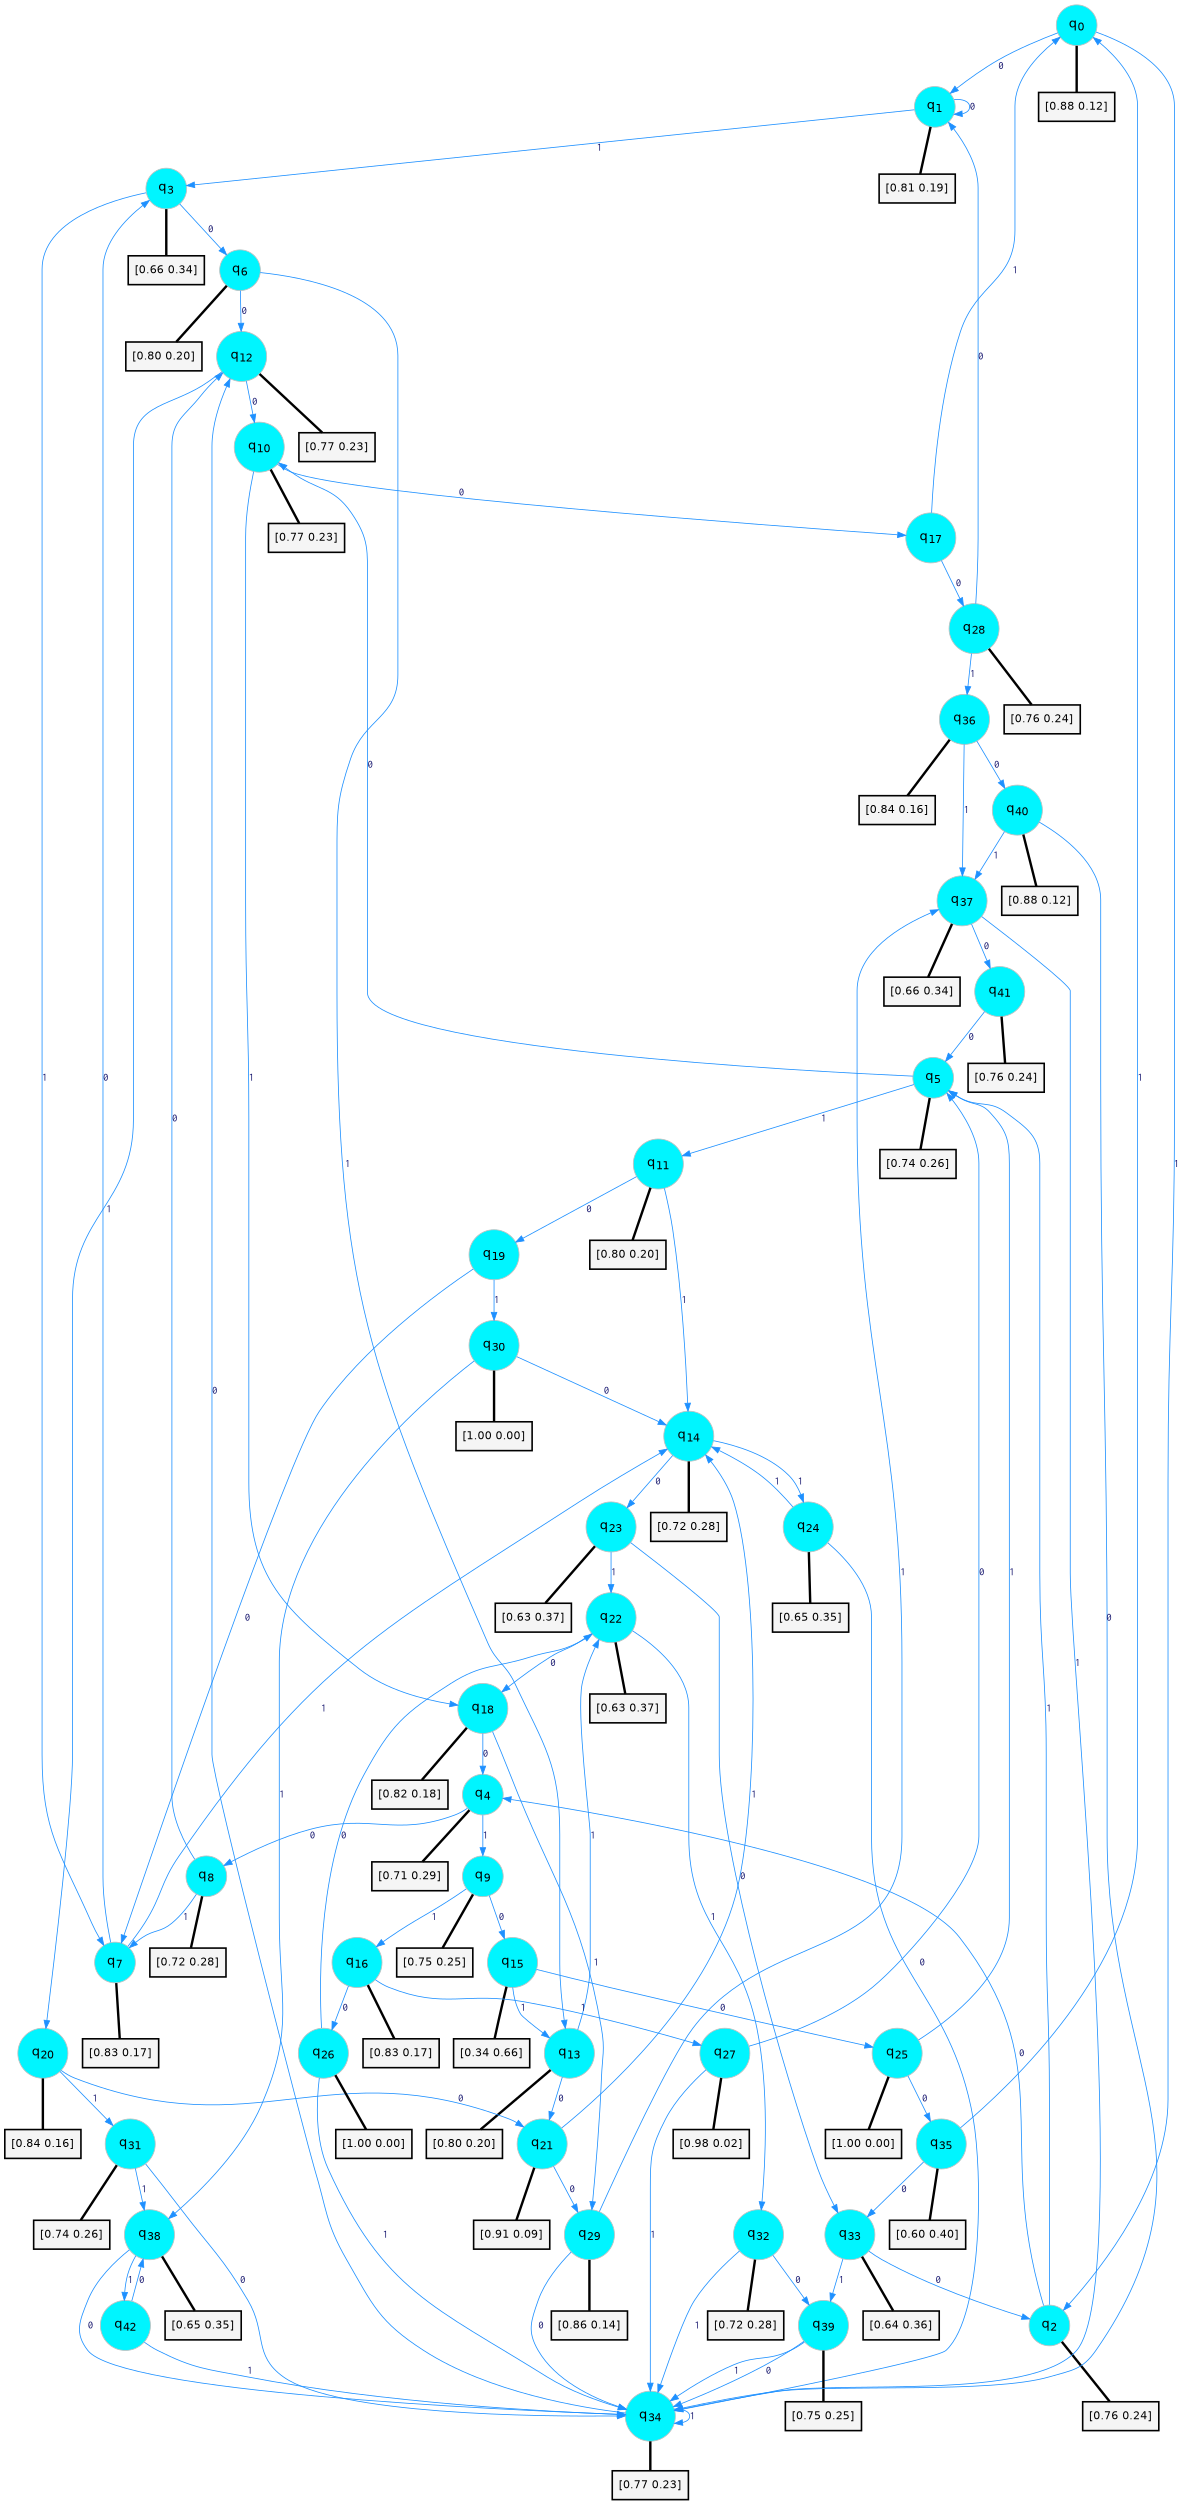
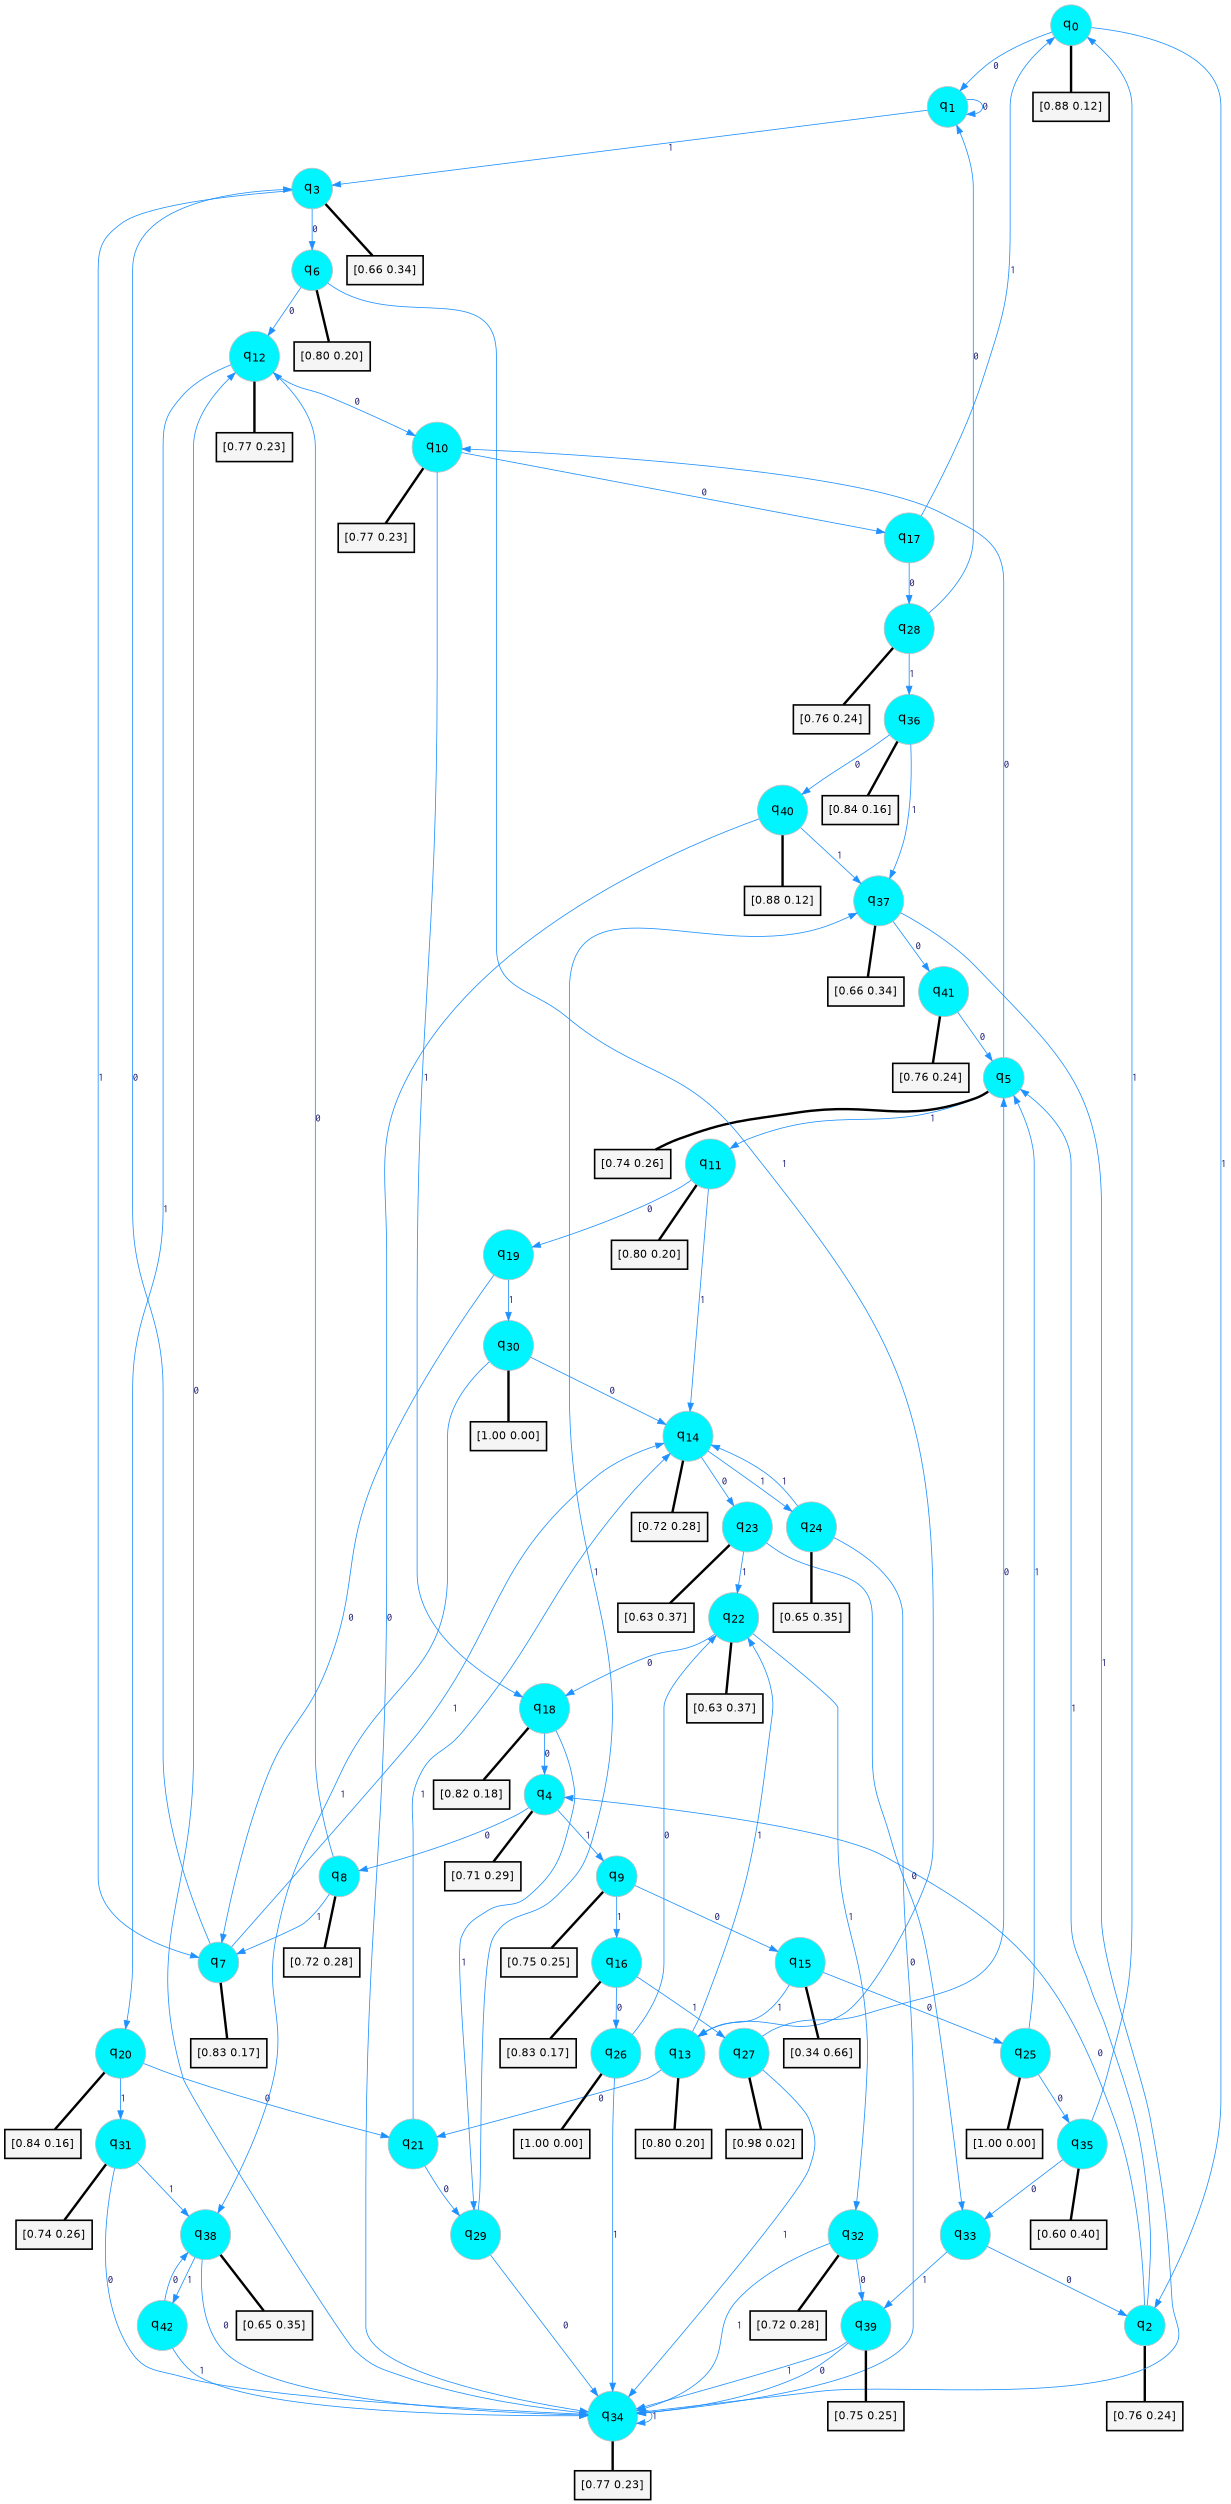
  digraph {
    rankdir=TD
    node [color=gray fillcolor=turquoise1 fontcolor=black fontname=Helvetica fontsize=16 fontweight=bold shape=circle style=filled]
    edge [arrowsize=1 color=dodgerblue1 fontcolor=midnightblue fontname=courier fontweight=bold penwidth=1 style=solid weight=20]
    n1 [label=<q<SUB>0</SUB>>]
    n2 [label=<q<SUB>1</SUB>>]
    n3 [label=<q<SUB>2</SUB>>]
    n4 [color=black fillcolor=whitesmoke fontsize=14 label="[0.88 0.12]" penwidth=2 shape=box]
    n5 [label=<q<SUB>3</SUB>>]
-   n6 [color=black fillcolor=whitesmoke fontsize=14 label="[0.81 0.19]" penwidth=2 shape=box]
    n7 [label=<q<SUB>4</SUB>>]
    n8 [label=<q<SUB>5</SUB>>]
    n9 [color=black fillcolor=whitesmoke fontsize=14 label="[0.76 0.24]" penwidth=2 shape=box]
    n10 [label=<q<SUB>6</SUB>>]
    n11 [label=<q<SUB>7</SUB>>]
    n12 [color=black fillcolor=whitesmoke fontsize=14 label="[0.66 0.34]" penwidth=2 shape=box]
    n13 [label=<q<SUB>8</SUB>>]
    n14 [label=<q<SUB>9</SUB>>]
    n15 [color=black fillcolor=whitesmoke fontsize=14 label="[0.71 0.29]" penwidth=2 shape=box]
    n16 [label=<q<SUB>10</SUB>>]
    n17 [label=<q<SUB>11</SUB>>]
    n18 [color=black fillcolor=whitesmoke fontsize=14 label="[0.74 0.26]" penwidth=2 shape=box]
    n19 [label=<q<SUB>12</SUB>>]
    n20 [label=<q<SUB>13</SUB>>]
    n21 [color=black fillcolor=whitesmoke fontsize=14 label="[0.80 0.20]" penwidth=2 shape=box]
    n22 [label=<q<SUB>14</SUB>>]
    n23 [color=black fillcolor=whitesmoke fontsize=14 label="[0.83 0.17]" penwidth=2 shape=box]
    n24 [color=black fillcolor=whitesmoke fontsize=14 label="[0.72 0.28]" penwidth=2 shape=box]
    n25 [label=<q<SUB>15</SUB>>]
    n26 [label=<q<SUB>16</SUB>>]
    n27 [color=black fillcolor=whitesmoke fontsize=14 label="[0.75 0.25]" penwidth=2 shape=box]
    n28 [label=<q<SUB>17</SUB>>]
    n29 [label=<q<SUB>18</SUB>>]
    n30 [color=black fillcolor=whitesmoke fontsize=14 label="[0.77 0.23]" penwidth=2 shape=box]
    n31 [label=<q<SUB>19</SUB>>]
    n32 [color=black fillcolor=whitesmoke fontsize=14 label="[0.80 0.20]" penwidth=2 shape=box]
    n33 [label=<q<SUB>20</SUB>>]
    n34 [color=black fillcolor=whitesmoke fontsize=14 label="[0.77 0.23]" penwidth=2 shape=box]
    n35 [label=<q<SUB>21</SUB>>]
    n36 [label=<q<SUB>22</SUB>>]
    n37 [color=black fillcolor=whitesmoke fontsize=14 label="[0.80 0.20]" penwidth=2 shape=box]
    n38 [label=<q<SUB>23</SUB>>]
    n39 [label=<q<SUB>24</SUB>>]
    n40 [color=black fillcolor=whitesmoke fontsize=14 label="[0.72 0.28]" penwidth=2 shape=box]
    n41 [label=<q<SUB>25</SUB>>]
    n42 [color=black fillcolor=whitesmoke fontsize=14 label="[0.34 0.66]" penwidth=2 shape=box]
    n43 [label=<q<SUB>26</SUB>>]
    n44 [label=<q<SUB>27</SUB>>]
    n45 [color=black fillcolor=whitesmoke fontsize=14 label="[0.83 0.17]" penwidth=2 shape=box]
    n46 [label=<q<SUB>28</SUB>>]
    n47 [label=<q<SUB>29</SUB>>]
    n48 [color=black fillcolor=whitesmoke fontsize=14 label="[0.82 0.18]" penwidth=2 shape=box]
    n49 [label=<q<SUB>30</SUB>>]
    n50 [label=<q<SUB>31</SUB>>]
    n51 [color=black fillcolor=whitesmoke fontsize=14 label="[0.84 0.16]" penwidth=2 shape=box]
-   n52 [color=black fillcolor=whitesmoke fontsize=14 label="[0.91 0.09]" penwidth=2 shape=box]
    n53 [label=<q<SUB>32</SUB>>]
    n54 [color=black fillcolor=whitesmoke fontsize=14 label="[0.63 0.37]" penwidth=2 shape=box]
    n55 [label=<q<SUB>33</SUB>>]
    n56 [color=black fillcolor=whitesmoke fontsize=14 label="[0.63 0.37]" penwidth=2 shape=box]
    n57 [label=<q<SUB>34</SUB>>]
    n58 [color=black fillcolor=whitesmoke fontsize=14 label="[0.65 0.35]" penwidth=2 shape=box]
    n59 [label=<q<SUB>35</SUB>>]
    n60 [color=black fillcolor=whitesmoke fontsize=14 label="[1.00 0.00]" penwidth=2 shape=box]
    n61 [color=black fillcolor=whitesmoke fontsize=14 label="[1.00 0.00]" penwidth=2 shape=box]
    n62 [color=black fillcolor=whitesmoke fontsize=14 label="[0.98 0.02]" penwidth=2 shape=box]
    n63 [label=<q<SUB>36</SUB>>]
    n64 [color=black fillcolor=whitesmoke fontsize=14 label="[0.76 0.24]" penwidth=2 shape=box]
    n65 [label=<q<SUB>37</SUB>>]
-   n66 [color=black fillcolor=whitesmoke fontsize=14 label="[0.86 0.14]" penwidth=2 shape=box]
    n67 [label=<q<SUB>38</SUB>>]
    n68 [color=black fillcolor=whitesmoke fontsize=14 label="[1.00 0.00]" penwidth=2 shape=box]
    n69 [color=black fillcolor=whitesmoke fontsize=14 label="[0.74 0.26]" penwidth=2 shape=box]
    n70 [label=<q<SUB>39</SUB>>]
    n71 [color=black fillcolor=whitesmoke fontsize=14 label="[0.72 0.28]" penwidth=2 shape=box]
-   n72 [color=black fillcolor=whitesmoke fontsize=14 label="[0.64 0.36]" penwidth=2 shape=box]
    n73 [color=black fillcolor=whitesmoke fontsize=14 label="[0.77 0.23]" penwidth=2 shape=box]
    n74 [color=black fillcolor=whitesmoke fontsize=14 label="[0.60 0.40]" penwidth=2 shape=box]
    n75 [label=<q<SUB>40</SUB>>]
    n76 [color=black fillcolor=whitesmoke fontsize=14 label="[0.84 0.16]" penwidth=2 shape=box]
    n77 [label=<q<SUB>41</SUB>>]
    n78 [color=black fillcolor=whitesmoke fontsize=14 label="[0.66 0.34]" penwidth=2 shape=box]
    n79 [label=<q<SUB>42</SUB>>]
    n80 [color=black fillcolor=whitesmoke fontsize=14 label="[0.65 0.35]" penwidth=2 shape=box]
    n81 [color=black fillcolor=whitesmoke fontsize=14 label="[0.75 0.25]" penwidth=2 shape=box]
    n82 [color=black fillcolor=whitesmoke fontsize=14 label="[0.88 0.12]" penwidth=2 shape=box]
    n83 [color=black fillcolor=whitesmoke fontsize=14 label="[0.76 0.24]" penwidth=2 shape=box]
    n1 -> n2 [label=0]
    n1 -> n3 [label=1]
    n1 -> n4 [arrowhead=none color=black penwidth=3]
    n2 -> n2 [label=0]
    n2 -> n5 [label=1]
-   n2 -> n6 [arrowhead=none color=black penwidth=3]
    n3 -> n7 [label=0]
    n3 -> n8 [label=1]
    n3 -> n9 [arrowhead=none color=black penwidth=3]
    n5 -> n10 [label=0]
    n5 -> n11 [label=1]
    n5 -> n12 [arrowhead=none color=black penwidth=3]
    n7 -> n13 [label=0]
    n7 -> n14 [label=1]
    n7 -> n15 [arrowhead=none color=black penwidth=3]
    n8 -> n16 [label=0]
    n8 -> n17 [label=1]
    n8 -> n18 [arrowhead=none color=black penwidth=3]
    n10 -> n19 [label=0]
    n10 -> n20 [label=1]
    n10 -> n21 [arrowhead=none color=black penwidth=3]
    n11 -> n5 [label=0]
    n11 -> n22 [label=1]
    n11 -> n23 [arrowhead=none color=black penwidth=3]
    n13 -> n11 [label=1]
    n13 -> n19 [label=0]
    n13 -> n24 [arrowhead=none color=black penwidth=3]
    n14 -> n25 [label=0]
    n14 -> n26 [label=1]
    n14 -> n27 [arrowhead=none color=black penwidth=3]
    n16 -> n28 [label=0]
    n16 -> n29 [label=1]
    n16 -> n30 [arrowhead=none color=black penwidth=3]
    n17 -> n22 [label=1]
    n17 -> n31 [label=0]
    n17 -> n32 [arrowhead=none color=black penwidth=3]
    n19 -> n16 [label=0]
    n19 -> n33 [label=1]
    n19 -> n34 [arrowhead=none color=black penwidth=3]
    n20 -> n35 [label=0]
    n20 -> n36 [label=1]
    n20 -> n37 [arrowhead=none color=black penwidth=3]
    n22 -> n38 [label=0]
    n22 -> n39 [label=1]
    n22 -> n40 [arrowhead=none color=black penwidth=3]
    n25 -> n20 [label=1]
    n25 -> n41 [label=0]
    n25 -> n42 [arrowhead=none color=black penwidth=3]
    n26 -> n43 [label=0]
    n26 -> n44 [label=1]
    n26 -> n45 [arrowhead=none color=black penwidth=3]
    n28 -> n1 [label=1]
    n28 -> n46 [label=0]
    n29 -> n7 [label=0]
    n29 -> n47 [label=1]
    n29 -> n48 [arrowhead=none color=black penwidth=3]
    n31 -> n11 [label=0]
    n31 -> n49 [label=1]
    n33 -> n35 [label=0]
    n33 -> n50 [label=1]
    n33 -> n51 [arrowhead=none color=black penwidth=3]
    n35 -> n22 [label=1]
    n35 -> n47 [label=0]
-   n35 -> n52 [arrowhead=none color=black penwidth=3]
    n36 -> n29 [label=0]
    n36 -> n53 [label=1]
    n36 -> n54 [arrowhead=none color=black penwidth=3]
    n38 -> n36 [label=1]
    n38 -> n55 [label=0]
    n38 -> n56 [arrowhead=none color=black penwidth=3]
    n39 -> n22 [label=1]
    n39 -> n57 [label=0]
    n39 -> n58 [arrowhead=none color=black penwidth=3]
    n41 -> n8 [label=1]
    n41 -> n59 [label=0]
    n41 -> n60 [arrowhead=none color=black penwidth=3]
    n43 -> n36 [label=0]
    n43 -> n57 [label=1]
    n43 -> n61 [arrowhead=none color=black penwidth=3]
    n44 -> n8 [label=0]
    n44 -> n57 [label=1]
    n44 -> n62 [arrowhead=none color=black penwidth=3]
    n46 -> n2 [label=0]
    n46 -> n63 [label=1]
    n46 -> n64 [arrowhead=none color=black penwidth=3]
    n47 -> n57 [label=0]
    n47 -> n65 [label=1]
-   n47 -> n66 [arrowhead=none color=black penwidth=3]
    n49 -> n22 [label=0]
    n49 -> n67 [label=1]
    n49 -> n68 [arrowhead=none color=black penwidth=3]
    n50 -> n57 [label=0]
    n50 -> n67 [label=1]
    n50 -> n69 [arrowhead=none color=black penwidth=3]
    n53 -> n57 [label=1]
    n53 -> n70 [label=0]
    n53 -> n71 [arrowhead=none color=black penwidth=3]
    n55 -> n3 [label=0]
    n55 -> n70 [label=1]
-   n55 -> n72 [arrowhead=none color=black penwidth=3]
    n57 -> n19 [label=0]
    n57 -> n57 [label=1]
    n57 -> n73 [arrowhead=none color=black penwidth=3]
    n59 -> n1 [label=1]
    n59 -> n55 [label=0]
    n59 -> n74 [arrowhead=none color=black penwidth=3]
    n63 -> n65 [label=1]
    n63 -> n75 [label=0]
    n63 -> n76 [arrowhead=none color=black penwidth=3]
    n65 -> n57 [label=1]
    n65 -> n77 [label=0]
    n65 -> n78 [arrowhead=none color=black penwidth=3]
    n67 -> n57 [label=0]
    n67 -> n79 [label=1]
    n67 -> n80 [arrowhead=none color=black penwidth=3]
    n70 -> n57 [label=0]
    n70 -> n57 [label=1]
    n70 -> n81 [arrowhead=none color=black penwidth=3]
    n75 -> n57 [label=0]
    n75 -> n65 [label=1]
    n75 -> n82 [arrowhead=none color=black penwidth=3]
    n77 -> n8 [label=0]
    n77 -> n83 [arrowhead=none color=black penwidth=3]
    n79 -> n57 [label=1]
    n79 -> n67 [label=0]
  }
